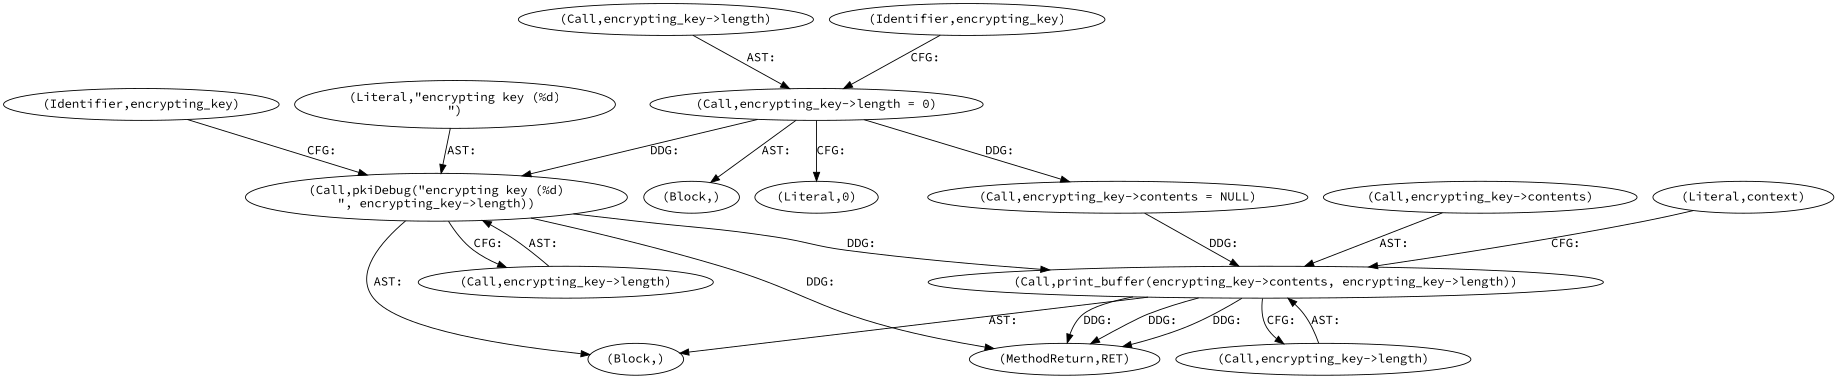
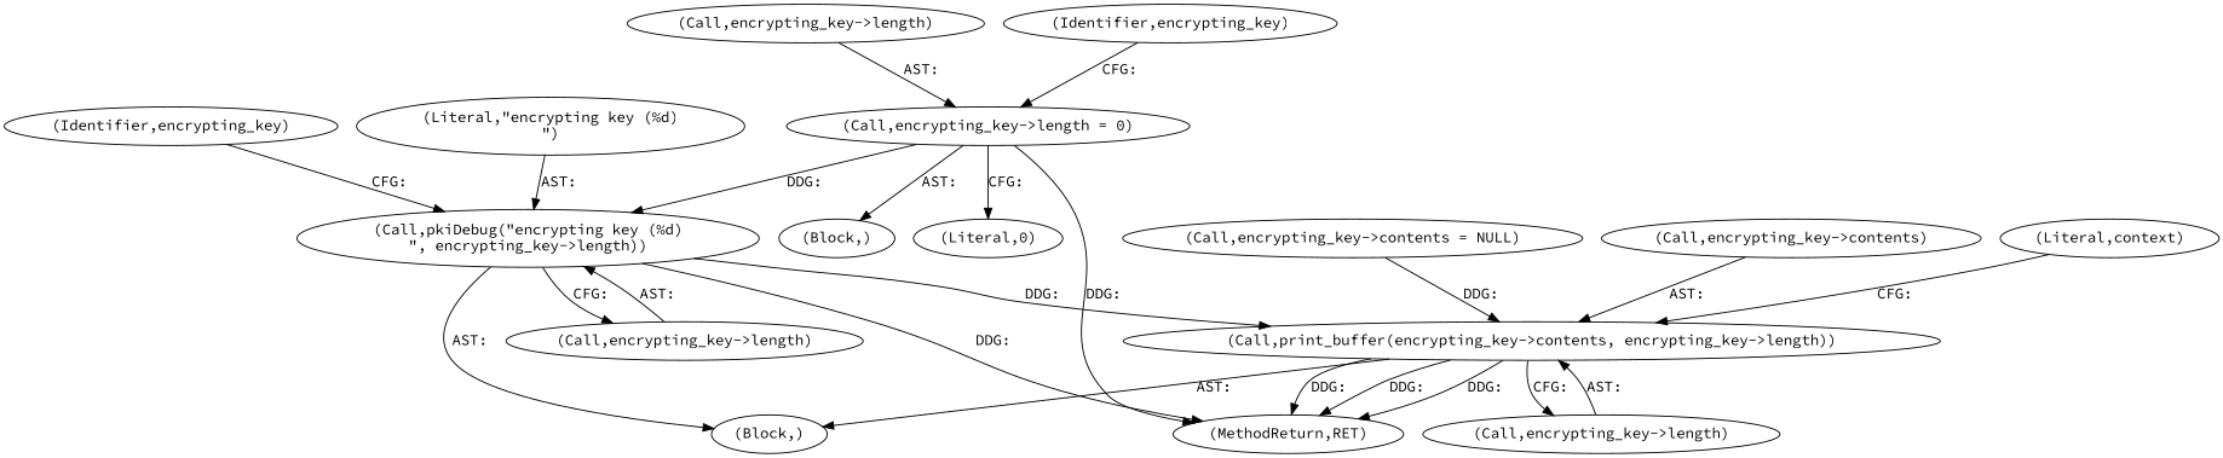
  digraph {
    fontname="Source Code Pro"
    node [fontname="Source Code Pro"]
    edge [fontname="Source Code Pro"]
    n1 [label="(Call,encrypting_key->length = 0)"]
    n2 [label="(Call,pkiDebug(\"encrypting key (%d)\n\", encrypting_key->length))"]
    n3 [label="(Block,)"]
    n4 [label="(MethodReturn,RET)"]
    n5 [label="(Literal,0)"]
    n6 [label="(Call,print_buffer(encrypting_key->contents, encrypting_key->length))"]
    n7 [label="(Block,)"]
    n8 [label="(Call,encrypting_key->length)"]
    n9 [label="(Call,encrypting_key->length)"]
    n10 [label="(Call,encrypting_key->length)"]
    n11 [label="(Call,encrypting_key->contents)"]
    n12 [label="(Call,encrypting_key->contents = NULL)"]
    n13 [label="(Identifier,encrypting_key)"]
    n14 [label="(Literal,\"encrypting key (%d)\n\")"]
    n15 [label="(Literal,context)"]
    n16 [label="(Identifier,encrypting_key)"]
    n1 -> n2 [label="DDG: "]
    n1 -> n3 [label="AST: "]
-   n1 -> n12 [label="DDG: "]
+   n1 -> n4 [label="DDG: "]
    n1 -> n5 [label="CFG: "]
    n2 -> n4 [label="DDG: "]
    n2 -> n6 [label="DDG: "]
    n2 -> n7 [label="AST: "]
    n2 -> n8 [label="CFG: "]
    n6 -> n4 [label="DDG: "]
    n6 -> n4 [label="DDG: "]
    n6 -> n4 [label="DDG: "]
    n6 -> n7 [label="AST: "]
    n6 -> n9 [label="CFG: "]
    n8 -> n2 [label="AST: "]
    n9 -> n6 [label="AST: "]
    n10 -> n1 [label="AST: "]
    n11 -> n6 [label="AST: "]
    n12 -> n6 [label="DDG: "]
    n13 -> n1 [label="CFG: "]
    n14 -> n2 [label="AST: "]
    n15 -> n6 [label="CFG: "]
    n16 -> n2 [label="CFG: "]
  }
